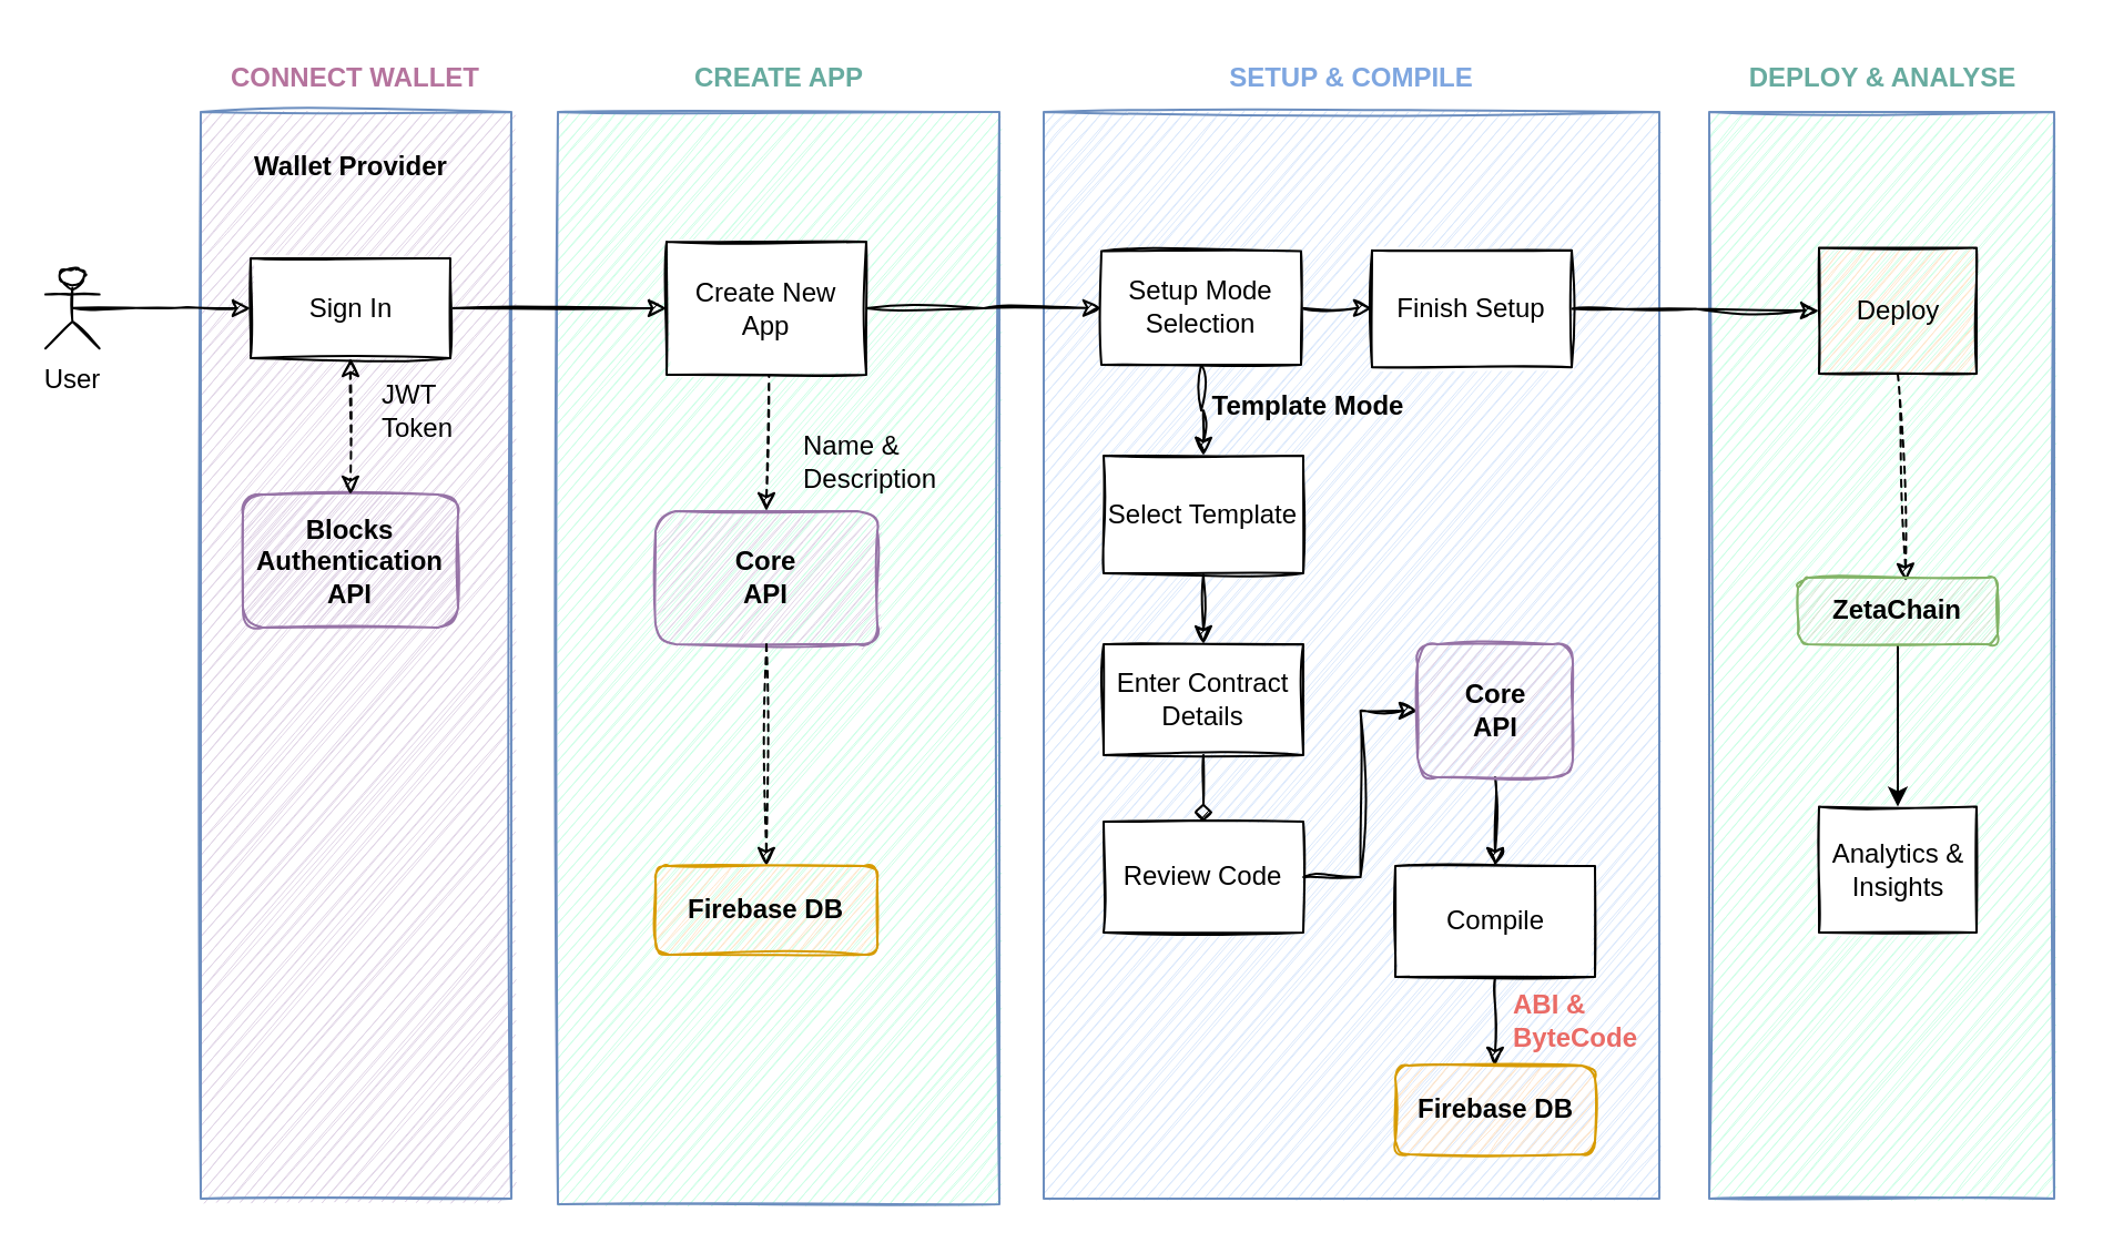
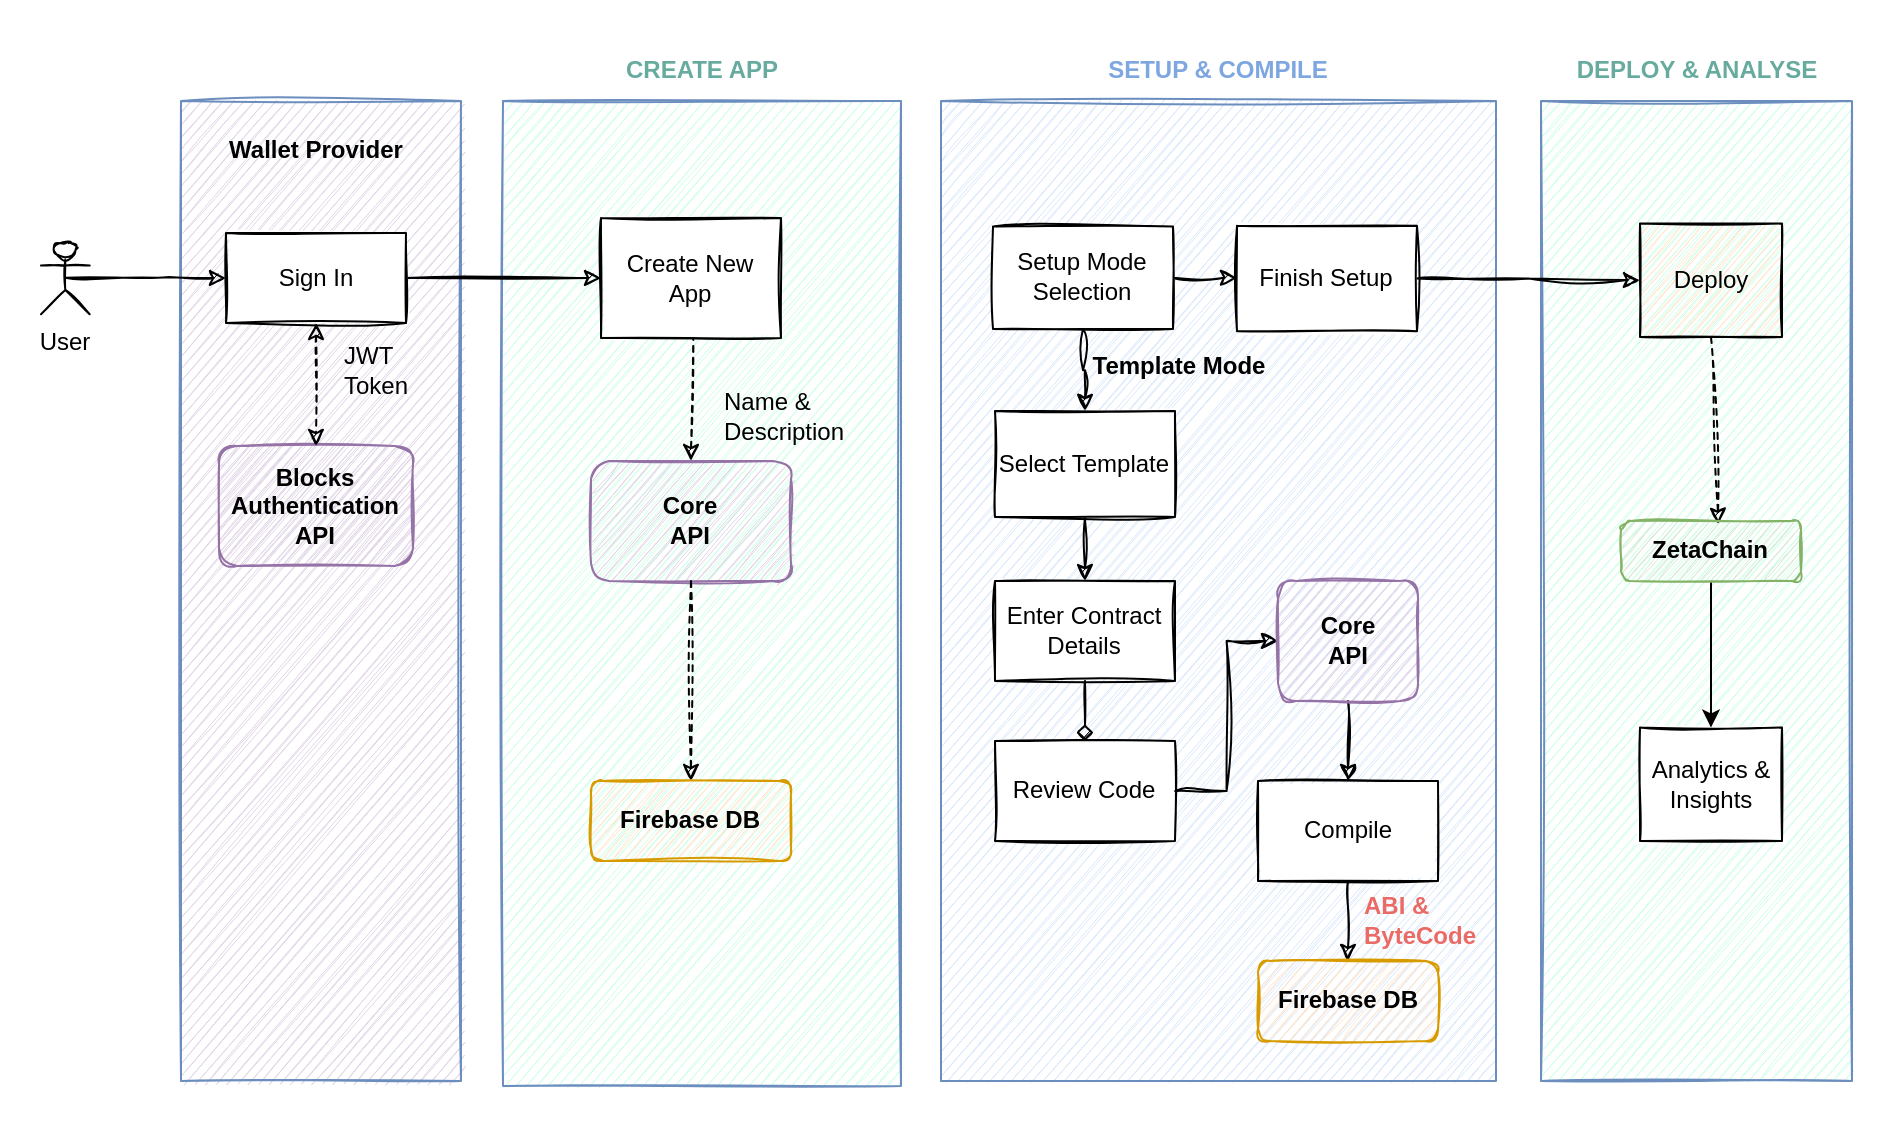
  <mxCell id="0" />
  <mxCell id="1" parent="0" />
  <mxCell id="2" value="" style="rounded=0;whiteSpace=wrap;html=1;fillColor=#E1D5E7;strokeColor=#6c8ebf;sketch=1;" parent="1" vertex="1"><mxGeometry x="90" y="50" width="140" height="490" as="geometry" /></mxCell>
  <mxCell id="3" value="" style="rounded=0;whiteSpace=wrap;html=1;fillColor=#CCFFE6;strokeColor=#6c8ebf;sketch=1;" parent="1" vertex="1"><mxGeometry x="770" y="50" width="155.5" height="490" as="geometry" /></mxCell>
  <mxCell id="4" value="" style="rounded=0;whiteSpace=wrap;html=1;fillColor=#dae8fc;strokeColor=#6c8ebf;sketch=1;" parent="1" vertex="1"><mxGeometry x="470" y="50" width="277.5" height="490" as="geometry" /></mxCell>
  <mxCell id="5" value="" style="rounded=0;whiteSpace=wrap;html=1;fillColor=#CCFFE6;strokeColor=#6c8ebf;sketch=1;" parent="1" vertex="1"><mxGeometry x="251" y="50" width="199" height="492.5" as="geometry" /></mxCell>
  <mxCell id="6" style="edgeStyle=orthogonalEdgeStyle;rounded=0;orthogonalLoop=1;jettySize=auto;html=1;exitX=0.5;exitY=0.5;exitDx=0;exitDy=0;exitPerimeter=0;entryX=0;entryY=0.5;entryDx=0;entryDy=0;sketch=1;" parent="1" source="7" target="22" edge="1"><mxGeometry relative="1" as="geometry"><mxPoint x="40" y="75" as="targetPoint" /></mxGeometry></mxCell>
  <mxCell id="7" value="User" style="shape=umlActor;verticalLabelPosition=bottom;verticalAlign=top;html=1;outlineConnect=0;sketch=1;" parent="1" vertex="1"><mxGeometry x="20" y="120.13" width="24.33" height="36.5" as="geometry" /></mxCell>
  <mxCell id="8" value="Deploy" style="rounded=0;whiteSpace=wrap;html=1;sketch=1;fillColor=#ffe6cc;" parent="1" vertex="1"><mxGeometry x="819.5" y="111.25" width="71" height="56.75" as="geometry" /></mxCell>
  <mxCell id="9" value="" style="endArrow=classic;html=1;rounded=0;dashed=1;sketch=1;entryX=0.5;entryY=0;entryDx=0;entryDy=0;" parent="1" target="12" edge="1"><mxGeometry width="50" height="50" relative="1" as="geometry"><mxPoint x="345" y="112.5" as="sourcePoint" /><mxPoint x="345" y="220" as="targetPoint" /></mxGeometry></mxCell>
- <mxCell id="10" style="edgeStyle=orthogonalEdgeStyle;rounded=0;orthogonalLoop=1;jettySize=auto;html=1;exitX=1;exitY=0.5;exitDx=0;exitDy=0;entryX=0;entryY=0.5;entryDx=0;entryDy=0;sketch=1;curveFitting=1;jiggle=2;" parent="1" source="11" target="18" edge="1"><mxGeometry relative="1" as="geometry" /></mxCell>
  <mxCell id="11" value="Create New &lt;br&gt;App" style="rounded=0;whiteSpace=wrap;html=1;sketch=1;" parent="1" vertex="1"><mxGeometry x="300" y="108.5" width="90" height="60" as="geometry" /></mxCell>
  <mxCell id="12" value="Core&lt;br&gt;API" style="rounded=1;whiteSpace=wrap;html=1;fillColor=#e1d5e7;strokeColor=#9673a6;sketch=1;fontStyle=1" parent="1" vertex="1"><mxGeometry x="295" y="230" width="100" height="60" as="geometry" /></mxCell>
  <mxCell id="13" style="edgeStyle=orthogonalEdgeStyle;rounded=0;orthogonalLoop=1;jettySize=auto;html=1;exitX=1;exitY=0.5;exitDx=0;exitDy=0;entryX=0;entryY=0.5;entryDx=0;entryDy=0;sketch=1;" parent="1" source="22" target="11" edge="1"><mxGeometry relative="1" as="geometry"><mxPoint x="112.5" y="150" as="sourcePoint" /><mxPoint x="277.5" y="150" as="targetPoint" /></mxGeometry></mxCell>
  <mxCell id="14" value="Name &amp;amp; Description" style="text;html=1;strokeColor=none;fillColor=none;align=left;verticalAlign=middle;whiteSpace=wrap;rounded=0;sketch=1;" parent="1" vertex="1"><mxGeometry x="360" y="192.5" width="75" height="30" as="geometry" /></mxCell>
  <mxCell id="15" value="" style="endArrow=classic;html=1;rounded=0;dashed=1;entryX=0.5;entryY=0;entryDx=0;entryDy=0;sketch=1;exitX=0.5;exitY=1;exitDx=0;exitDy=0;" parent="1" source="12" edge="1"><mxGeometry width="50" height="50" relative="1" as="geometry"><mxPoint x="344.5" y="330" as="sourcePoint" /><mxPoint x="345" y="390" as="targetPoint" /></mxGeometry></mxCell>
  <mxCell id="16" style="edgeStyle=orthogonalEdgeStyle;rounded=0;orthogonalLoop=1;jettySize=auto;html=1;exitX=1;exitY=0.5;exitDx=0;exitDy=0;entryX=0;entryY=0.5;entryDx=0;entryDy=0;sketch=1;curveFitting=1;jiggle=2;" parent="1" source="18" target="41" edge="1"><mxGeometry relative="1" as="geometry" /></mxCell>
  <mxCell id="17" style="edgeStyle=orthogonalEdgeStyle;rounded=0;orthogonalLoop=1;jettySize=auto;html=1;exitX=0.5;exitY=1;exitDx=0;exitDy=0;entryX=0.5;entryY=0;entryDx=0;entryDy=0;sketch=1;curveFitting=1;jiggle=2;" parent="1" source="18" target="33" edge="1"><mxGeometry relative="1" as="geometry" /></mxCell>
  <mxCell id="18" value="Setup Mode Selection" style="rounded=0;whiteSpace=wrap;html=1;sketch=1;" parent="1" vertex="1"><mxGeometry x="496" y="112.75" width="90" height="51.25" as="geometry" /></mxCell>
  <mxCell id="19" style="edgeStyle=orthogonalEdgeStyle;rounded=0;orthogonalLoop=1;jettySize=auto;html=1;exitX=0.5;exitY=1;exitDx=0;exitDy=0;entryX=0.5;entryY=0;entryDx=0;entryDy=0;sketch=1;curveFitting=1;jiggle=2;" parent="1" source="20" target="44" edge="1"><mxGeometry relative="1" as="geometry" /></mxCell>
  <mxCell id="20" value="Compile" style="rounded=0;whiteSpace=wrap;html=1;sketch=1;" parent="1" vertex="1"><mxGeometry x="628.5" y="390" width="90" height="50" as="geometry" /></mxCell>
  <mxCell id="21" value="Template Mode" style="text;html=1;strokeColor=none;fillColor=none;align=center;verticalAlign=middle;whiteSpace=wrap;rounded=0;sketch=1;fontStyle=1" parent="1" vertex="1"><mxGeometry x="543" y="168" width="93" height="30" as="geometry" /></mxCell>
  <mxCell id="22" value="Sign In" style="rounded=0;whiteSpace=wrap;html=1;sketch=1;" parent="1" vertex="1"><mxGeometry x="112.5" y="116" width="90" height="45" as="geometry" /></mxCell>
  <mxCell id="23" value="Blocks Authentication&lt;br&gt;API" style="rounded=1;whiteSpace=wrap;html=1;fillColor=#e1d5e7;strokeColor=#9673a6;sketch=1;fontStyle=1" parent="1" vertex="1"><mxGeometry x="109" y="222.5" width="97" height="60" as="geometry" /></mxCell>
  <mxCell id="24" value="SETUP &amp;amp; COMPILE" style="text;html=1;strokeColor=none;fillColor=none;align=center;verticalAlign=middle;whiteSpace=wrap;rounded=0;fontStyle=1;sketch=1;fontColor=#7EA6E0;" parent="1" vertex="1"><mxGeometry x="510.75" y="20" width="196" height="30" as="geometry" /></mxCell>
  <mxCell id="25" value="CREATE APP" style="text;html=1;strokeColor=none;fillColor=none;align=center;verticalAlign=middle;whiteSpace=wrap;rounded=0;fontStyle=1;sketch=1;fontColor=#67AB9F;" parent="1" vertex="1"><mxGeometry x="265.5" y="20" width="170" height="30" as="geometry" /></mxCell>
- <mxCell id="26" value="CONNECT WALLET" style="text;html=1;strokeColor=none;fillColor=none;align=center;verticalAlign=middle;whiteSpace=wrap;rounded=0;fontStyle=1;sketch=1;fontColor=#B5739D;" parent="1" vertex="1"><mxGeometry x="95" y="20" width="130" height="30" as="geometry" /></mxCell>
  <mxCell id="27" value="DEPLOY &amp;amp; ANALYSE" style="text;html=1;strokeColor=none;fillColor=none;align=center;verticalAlign=middle;whiteSpace=wrap;rounded=0;fontStyle=1;sketch=1;fontColor=#67AB9F;" parent="1" vertex="1"><mxGeometry x="776.5" y="20" width="142.5" height="30" as="geometry" /></mxCell>
  <mxCell id="28" value="Wallet Provider" style="text;html=1;strokeColor=none;fillColor=none;align=center;verticalAlign=middle;whiteSpace=wrap;rounded=0;fontStyle=1;sketch=1;" parent="1" vertex="1"><mxGeometry x="107.5" y="60" width="100" height="30" as="geometry" /></mxCell>
  <mxCell id="29" value="" style="endArrow=classic;startArrow=classic;html=1;rounded=0;exitX=0.5;exitY=1;exitDx=0;exitDy=0;entryX=0.5;entryY=0;entryDx=0;entryDy=0;dashed=1;sketch=1;" parent="1" source="22" target="23" edge="1"><mxGeometry width="50" height="50" relative="1" as="geometry"><mxPoint x="460" y="310" as="sourcePoint" /><mxPoint x="510" y="260" as="targetPoint" /></mxGeometry></mxCell>
  <mxCell id="30" value="JWT Token" style="text;html=1;strokeColor=none;fillColor=none;align=left;verticalAlign=middle;whiteSpace=wrap;rounded=0;sketch=1;" parent="1" vertex="1"><mxGeometry x="170" y="170" width="60" height="30" as="geometry" /></mxCell>
  <mxCell id="31" value="" style="endArrow=classic;html=1;rounded=0;dashed=1;exitX=0.5;exitY=1;exitDx=0;exitDy=0;sketch=1;curveFitting=1;jiggle=2;entryX=0.584;entryY=-0.005;entryDx=0;entryDy=0;entryPerimeter=0;" parent="1" source="8" edge="1"><mxGeometry width="50" height="50" relative="1" as="geometry"><mxPoint x="851.22" y="170" as="sourcePoint" /><mxPoint x="858.78" y="261.85" as="targetPoint" /></mxGeometry></mxCell>
  <mxCell id="32" style="edgeStyle=orthogonalEdgeStyle;rounded=0;orthogonalLoop=1;jettySize=auto;html=1;exitX=0.5;exitY=1;exitDx=0;exitDy=0;entryX=0.5;entryY=0;entryDx=0;entryDy=0;sketch=1;curveFitting=1;jiggle=2;" parent="1" source="33" target="37" edge="1"><mxGeometry relative="1" as="geometry" /></mxCell>
  <mxCell id="33" value="Select Template" style="rounded=0;whiteSpace=wrap;html=1;sketch=1;" parent="1" vertex="1"><mxGeometry x="497" y="205" width="90" height="53" as="geometry" /></mxCell>
  <mxCell id="34" value="ABI &amp;amp; &lt;br&gt;ByteCode" style="text;html=1;strokeColor=none;fillColor=none;align=left;verticalAlign=middle;whiteSpace=wrap;rounded=0;sketch=1;fontStyle=1;fontColor=#EA6B66;" parent="1" vertex="1"><mxGeometry x="680" y="450" width="54" height="20" as="geometry" /></mxCell>
  <mxCell id="35" value="Firebase DB" style="rounded=1;whiteSpace=wrap;html=1;fillColor=#ffe6cc;strokeColor=#d79b00;sketch=1;fontStyle=1;" parent="1" vertex="1"><mxGeometry x="295" y="390" width="100" height="40" as="geometry" /></mxCell>
  <mxCell id="36" style="edgeStyle=orthogonalEdgeStyle;rounded=0;orthogonalLoop=1;jettySize=auto;html=1;exitX=0.5;exitY=1;exitDx=0;exitDy=0;entryX=0.5;entryY=0;entryDx=0;entryDy=0;sketch=1;curveFitting=1;jiggle=2;endArrow=diamond;" parent="1" source="37" target="39" edge="1"><mxGeometry relative="1" as="geometry" /></mxCell>
  <mxCell id="37" value="Enter Contract Details" style="rounded=0;whiteSpace=wrap;html=1;sketch=1;" parent="1" vertex="1"><mxGeometry x="497" y="290" width="90" height="50" as="geometry" /></mxCell>
  <mxCell id="38" style="edgeStyle=orthogonalEdgeStyle;rounded=0;orthogonalLoop=1;jettySize=auto;html=1;exitX=1;exitY=0.5;exitDx=0;exitDy=0;entryX=0;entryY=0.5;entryDx=0;entryDy=0;sketch=1;curveFitting=1;jiggle=2;" parent="1" source="39" target="43" edge="1"><mxGeometry relative="1" as="geometry" /></mxCell>
  <mxCell id="39" value="Review Code" style="rounded=0;whiteSpace=wrap;html=1;sketch=1;" parent="1" vertex="1"><mxGeometry x="497" y="370" width="90" height="50" as="geometry" /></mxCell>
  <mxCell id="40" style="edgeStyle=orthogonalEdgeStyle;rounded=0;orthogonalLoop=1;jettySize=auto;html=1;exitX=1;exitY=0.5;exitDx=0;exitDy=0;entryX=0;entryY=0.5;entryDx=0;entryDy=0;sketch=1;curveFitting=1;jiggle=2;" parent="1" source="41" target="8" edge="1"><mxGeometry relative="1" as="geometry" /></mxCell>
  <mxCell id="41" value="Finish Setup" style="rounded=0;whiteSpace=wrap;html=1;sketch=1;" parent="1" vertex="1"><mxGeometry x="618" y="112.38" width="90" height="52.75" as="geometry" /></mxCell>
  <mxCell id="42" style="edgeStyle=orthogonalEdgeStyle;rounded=0;orthogonalLoop=1;jettySize=auto;html=1;exitX=0.5;exitY=1;exitDx=0;exitDy=0;entryX=0.5;entryY=0;entryDx=0;entryDy=0;sketch=1;curveFitting=1;jiggle=2;" parent="1" source="43" target="20" edge="1"><mxGeometry relative="1" as="geometry" /></mxCell>
  <mxCell id="43" value="Core&lt;br&gt;API" style="rounded=1;whiteSpace=wrap;html=1;fillColor=#e1d5e7;strokeColor=#9673a6;sketch=1;fontStyle=1" parent="1" vertex="1"><mxGeometry x="638.5" y="290" width="70" height="60" as="geometry" /></mxCell>
  <mxCell id="44" value="Firebase DB" style="rounded=1;whiteSpace=wrap;html=1;fillColor=#ffe6cc;strokeColor=#d79b00;sketch=1;fontStyle=1;" parent="1" vertex="1"><mxGeometry x="628.5" y="480" width="90" height="40" as="geometry" /></mxCell>
  <mxCell id="45" value="Analytics &amp;amp; Insights" style="rounded=0;whiteSpace=wrap;html=1;sketch=1;" parent="1" vertex="1"><mxGeometry x="819.5" y="363.25" width="71" height="56.75" as="geometry" /></mxCell>
  <mxCell id="46" style="edgeStyle=orthogonalEdgeStyle;rounded=0;orthogonalLoop=1;jettySize=auto;html=1;exitX=0.5;exitY=1;exitDx=0;exitDy=0;entryX=0.5;entryY=1;entryDx=0;entryDy=0;" parent="1" edge="1"><mxGeometry relative="1" as="geometry"><mxPoint x="855" y="298" as="sourcePoint" /><mxPoint x="855" y="298" as="targetPoint" /></mxGeometry></mxCell>
  <mxCell id="47" style="edgeStyle=orthogonalEdgeStyle;rounded=0;orthogonalLoop=1;jettySize=auto;html=1;exitX=0.5;exitY=1;exitDx=0;exitDy=0;entryX=0.5;entryY=0;entryDx=0;entryDy=0;" edge="1" parent="1" source="48" target="45"><mxGeometry relative="1" as="geometry" /></mxCell>
  <mxCell id="48" value="ZetaChain" style="rounded=1;whiteSpace=wrap;html=1;fillColor=#d5e8d4;strokeColor=#82b366;sketch=1;fontStyle=1" parent="1" vertex="1"><mxGeometry x="810" y="260" width="90" height="30" as="geometry" /></mxCell>
